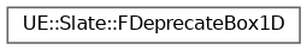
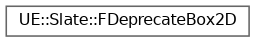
  digraph {
    rankdir=LR
-   n1 [color=grey40 fillcolor=white fontname=Helvetica fontsize=10 height=0.2 label="UE::Slate::FDeprecateBox1D" shape=box style=filled width=0.4]
+   n1 [color=grey40 fillcolor=white fontname=Helvetica fontsize=10 height=0.2 label="UE::Slate::FDeprecateBox2D" shape=box style=filled width=0.4]
  }
